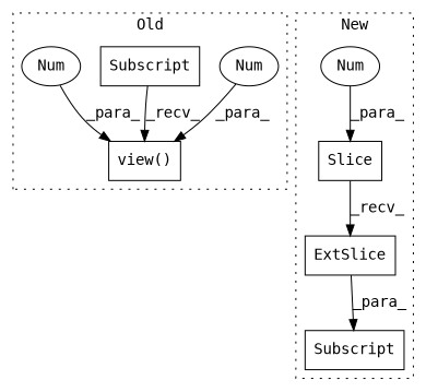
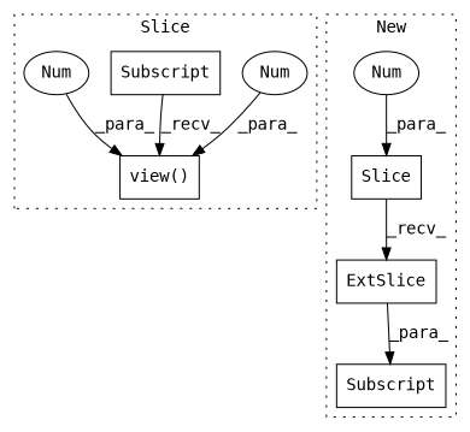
  digraph {
    fontname="DejaVu Sans Mono"
    node [a=76 fontname="DejaVu Sans Mono" l=4 s=3903 shape=box]
    edge [fontname="DejaVu Sans Mono"]
    n1 [a=75 l="19,1" label="view()" s="5308,5332"]
    n2 [l=1 label=Num s=5331 shape=ellipse]
    n3 [a=63 l="13,0" label=Subscript s="5308,0"]
    n4 [l=2 label=Num s=5327 shape=ellipse]
    n5 [a=80 label=Slice]
    n6 [label=Num shape=ellipse]
    n7 [a=63 l="22,0" label=Subscript s="3890,0"]
    n8 [a=85 l=9 label=ExtSlice s=3890]
    subgraph cluster_1 {
-     label=Old
+     label=Slice
      style=dotted
      n1
      n2
      n3
      n4
    }
    subgraph cluster_2 {
      label=New
      style=dotted
      n5
      n6
      n7
      n8
    }
    n2 -> n1 [label=_para_]
    n3 -> n1 [label=_recv_]
    n4 -> n1 [label=_para_]
    n5 -> n8 [label=_recv_]
    n6 -> n5 [label=_para_]
    n8 -> n7 [label=_para_]
  }
